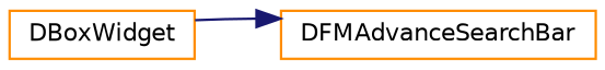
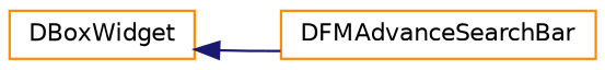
  digraph {
    rankdir=LR
    node [color=darkorange fillcolor=white fontname=Helvetica fontsize=10 shape=record style=filled]
    n1 [height=0.2 label=DBoxWidget width=0.4]
    n2 [height=0.2 label=DFMAdvanceSearchBar width=0.4]
-   n2 -> n1 [color=midnightblue dir=back fontname=Helvetica fontsize=10 labelfontname=Helvetica labelfontsize=10 style=solid]
+   n1 -> n2 [color=midnightblue dir=back fontname=Helvetica fontsize=10 labelfontname=Helvetica labelfontsize=10 style=solid]
  }
